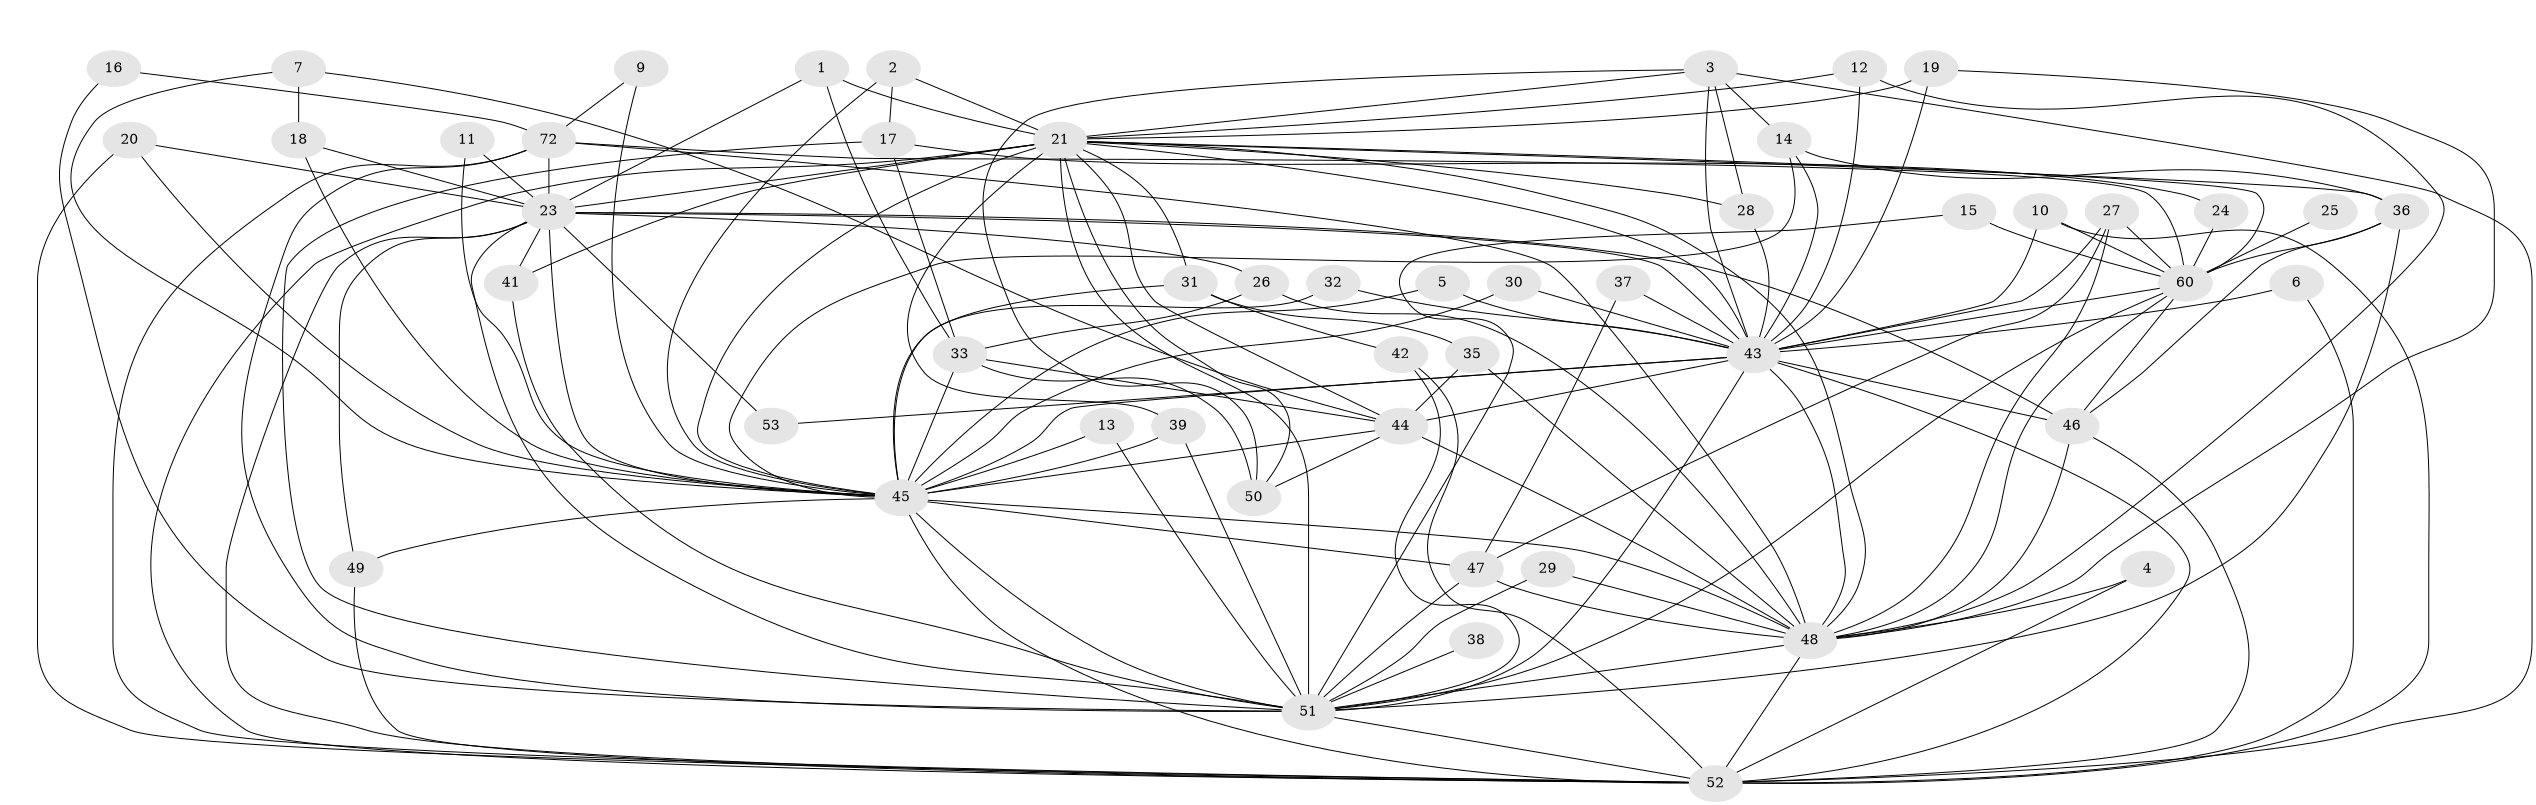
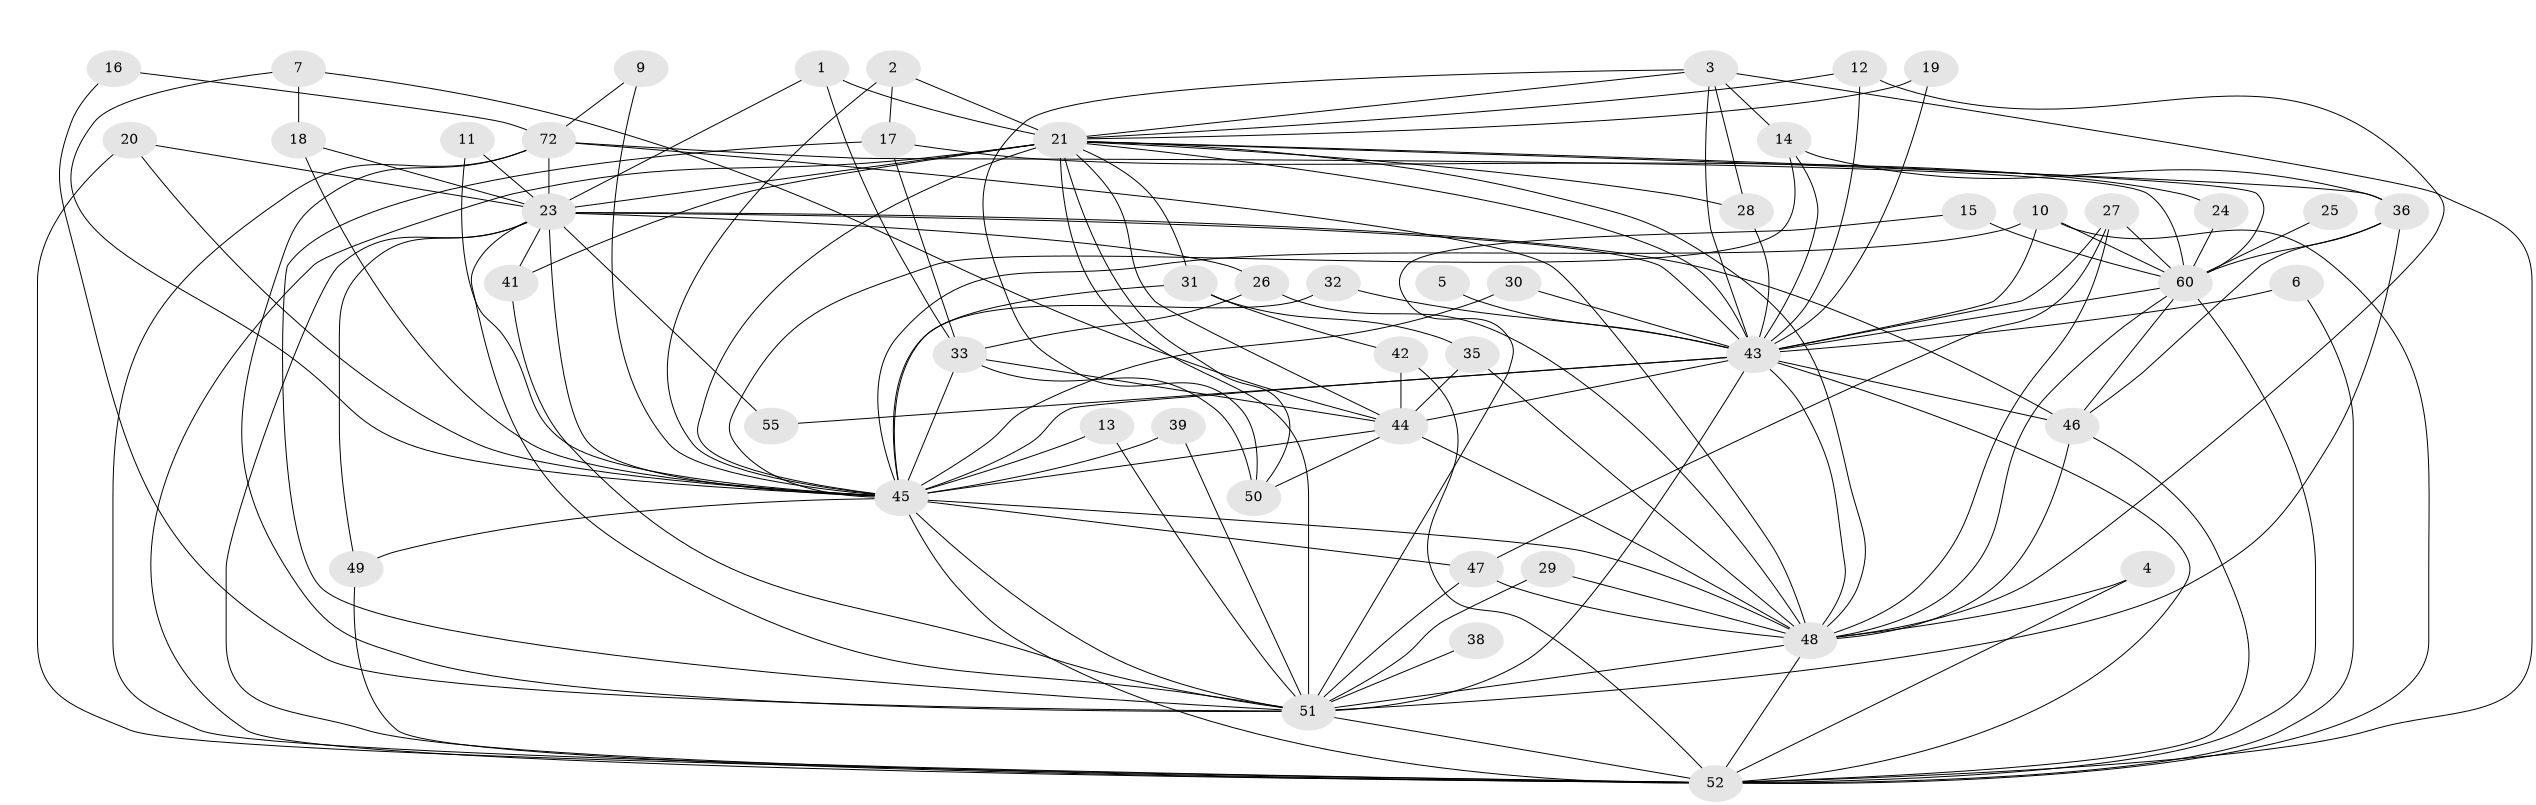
  graph {
    node [color=gray90 style=filled]
    edge [weight=1.0]
    1
    21
    23
    33
    45
    28
    43
    50
    52
    48
    44
    51
    n13 [label=60]
    36
    31
    39
    41
    26
    46
    49
-   53
+   53 [label=55]
    2
    17
    24
    47
    3
    14
    4
    5
    6
    7
    18
    9
    n34 [label=72]
    10
    11
    12
    13
    15
    16
    42
    19
    20
    35
    25
    27
    29
    30
    32
    38
-   37
    1 -- 21
    1 -- 23
    1 -- 33
    21 -- 23
    21 -- 45 [weight=2.0]
    21 -- 28
    21 -- 43 [weight=2.0]
    21 -- 50
    21 -- 52
    21 -- 48
    21 -- 44
    21 -- 51 [weight=4.0]
    21 -- n13
    21 -- 36
    21 -- 31
-   21 -- 39
    21 -- 41
    23 -- 45 [weight=2.0]
    23 -- 43 [weight=2.0]
    23 -- 52
    23 -- 51 [weight=2.0]
    23 -- 41
    23 -- 26
    23 -- 46
    23 -- 49 [weight=2.0]
    23 -- 53
    33 -- 45
    33 -- 50
    33 -- 44
    45 -- 52 [weight=2.0]
    45 -- 48 [weight=2.0]
    45 -- 51 [weight=4.0]
    45 -- 49
    45 -- 47
    28 -- 43
    43 -- 45 [weight=4.0]
    43 -- 52 [weight=3.0]
    43 -- 48 [weight=2.0]
    43 -- 44
    43 -- 51 [weight=4.0]
    43 -- 46 [weight=2.0]
    43 -- 53
    48 -- 52
    48 -- 51 [weight=2.0]
    44 -- 45
    44 -- 50
    44 -- 48
    51 -- 52 [weight=2.0]
    n13 -- 43
-   n13 -- 51
+   n13 -- 52
    n13 -- 48
    n13 -- 46
    36 -- 51
    36 -- n13
    36 -- 46
    31 -- 45
    31 -- 42
    31 -- 35
    39 -- 45
    39 -- 51
    41 -- 51
    26 -- 33
    26 -- 48
    46 -- 52
    46 -- 48
    49 -- 52
    2 -- 21
    2 -- 45
    2 -- 17
    17 -- 33
    17 -- 51
    17 -- 24
    24 -- n13
    47 -- 48
    47 -- 51
    3 -- 21
    3 -- 28
    3 -- 43
    3 -- 50
    3 -- 52
    3 -- 14
    14 -- 45
    14 -- 43
    14 -- 36
    4 -- 52
    4 -- 48
    5 -- 43
    6 -- 43
    6 -- 52
    7 -- 45
    7 -- 44
    7 -- 18
    18 -- 23
    18 -- 45
    9 -- 45 [weight=2.0]
    9 -- n34
    n34 -- 23
    n34 -- 52
    n34 -- 48
    n34 -- 51
    n34 -- n13
-   5 -- 45
+   10 -- 45
    10 -- 43
    10 -- 52
    10 -- n13
    11 -- 23
    11 -- 45
    12 -- 21
    12 -- 43
    12 -- 48
    13 -- 45
    13 -- 51
    15 -- 51
    15 -- n13
    16 -- 51
    16 -- n34
    42 -- 52
-   42 -- 51
+   42 -- 44
    19 -- 21
    19 -- 43
-   19 -- 48
    20 -- 23
    20 -- 45
    20 -- 52
    35 -- 48
    35 -- 44
    25 -- n13 [weight=2.0]
    27 -- 43
    27 -- 48
    27 -- n13
    27 -- 47
    29 -- 48
    29 -- 51
    30 -- 45
    30 -- 43
    32 -- 45
    32 -- 43
    38 -- 51
-   37 -- 43
-   37 -- 47
  }
